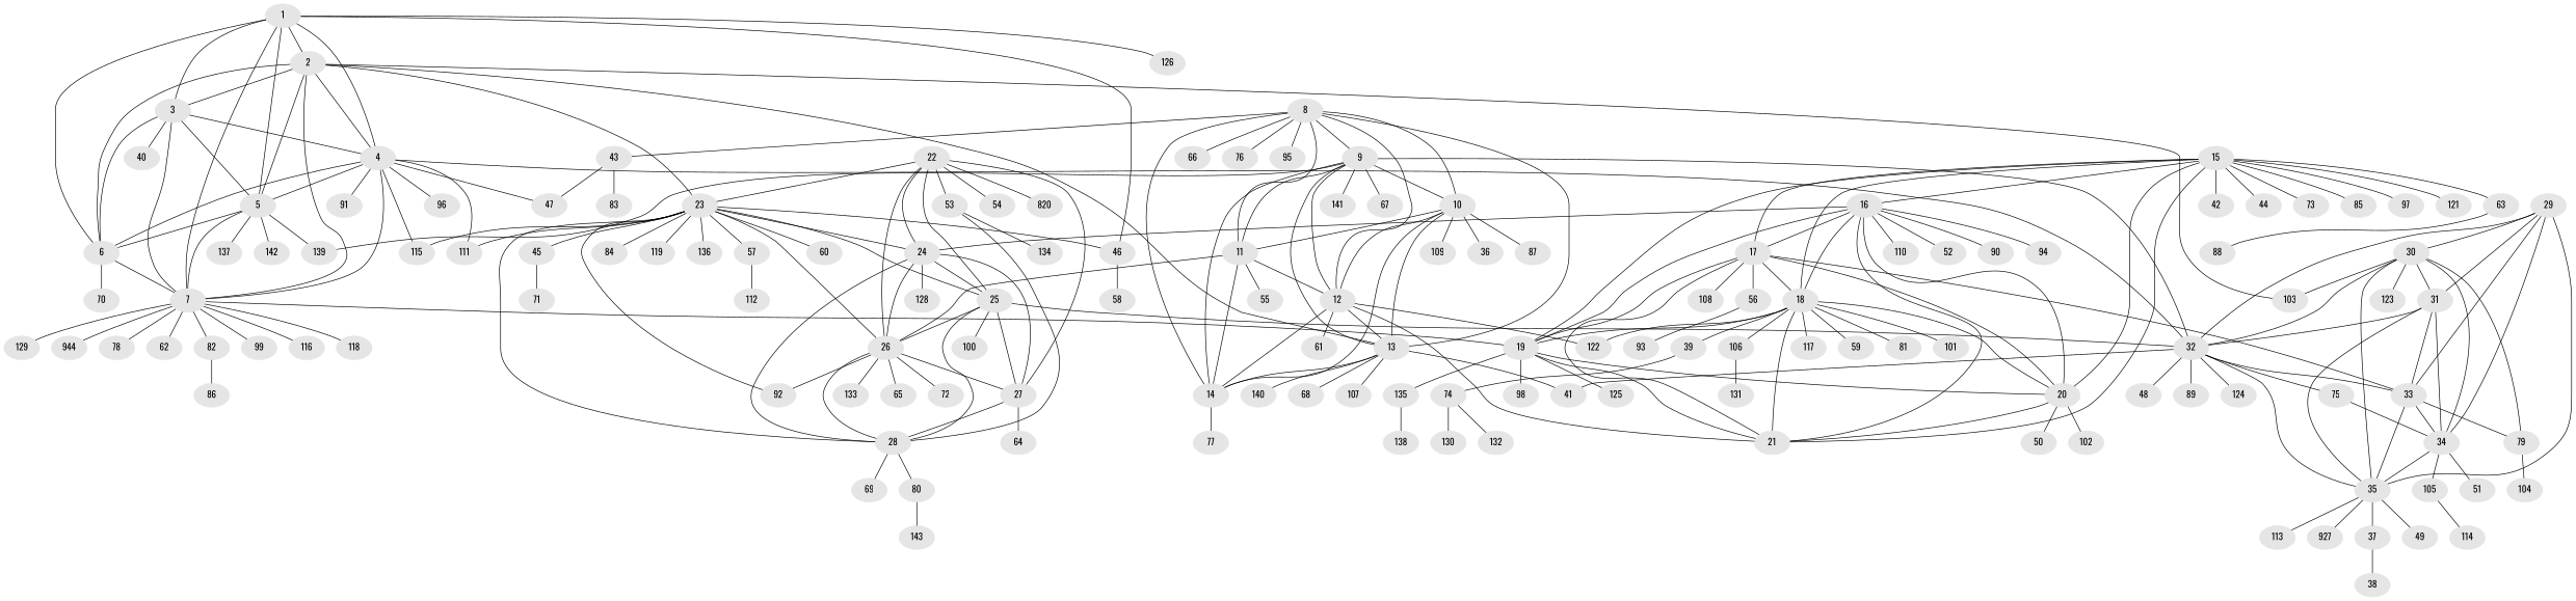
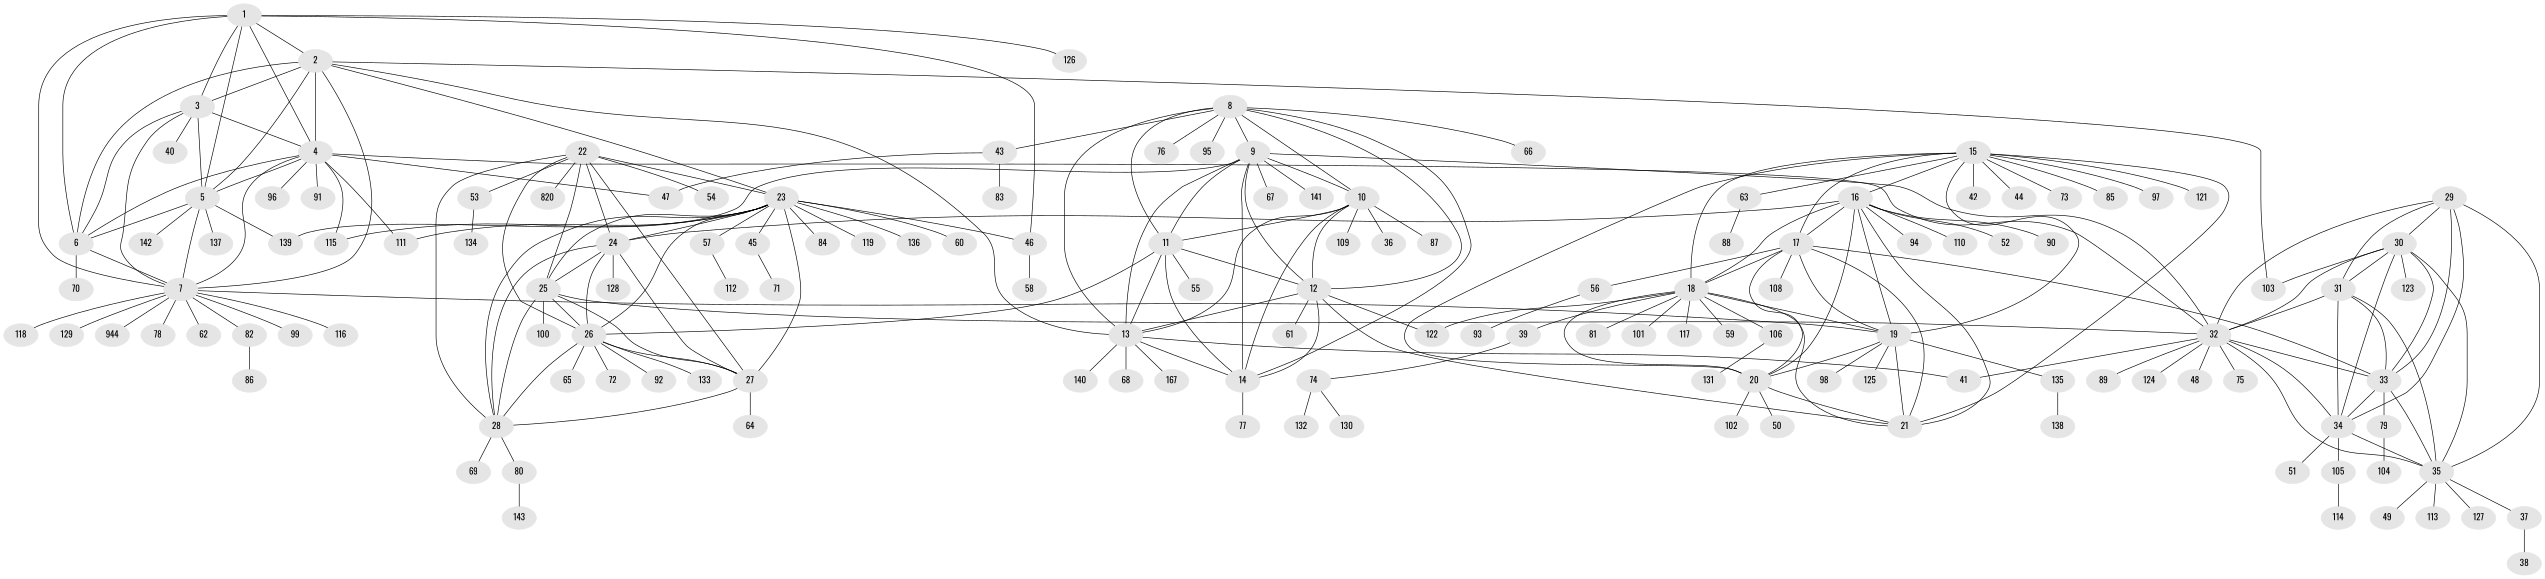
  graph {
    fontname=Oswald
    node [color=gray90 fontname=Oswald style=filled]
    edge [fontname=Oswald]
    1
    2
    3
    4
    5
    6
    7
    46
    126
    13
    23
    103
    40
    32
    47
    91
    96
    111
    115
    137
    139
    142
    70
    19
    62
    78
    82
    99
    116
    118
    129
    n32 [label=944]
    58
    14
    41
    68
-   107
+   107 [label=167]
    140
    26
    24
    25
    27
    28
    45
    57
    60
    84
    119
    136
    33
    34
    35
    48
    75
    89
    124
    21
    20
    98
    125
    135
    86
    8
    9
    10
    11
    12
    43
    66
    76
    95
    67
    141
    36
    87
    109
    55
    61
    122
    77
    83
    65
    72
    92
    133
    15
    16
    17
    18
    42
    44
    63
    73
    85
    97
    121
    52
    90
    94
    110
    56
    108
    39
    59
    81
    101
    106
    117
    50
    102
    88
    128
    79
    93
    74
    131
    138
    22
    53
    54
    n121 [label=820]
    100
    64
    69
    80
    134
    71
    112
    143
    29
    30
    31
    123
    51
    105
    37
    49
    113
-   127 [label=927]
+   127
    104
    114
    38
    130
    132
    1 -- 2
    1 -- 3
    1 -- 4
    1 -- 5
    1 -- 6
    1 -- 7
    1 -- 46
    1 -- 126
    2 -- 3
    2 -- 4
    2 -- 5
    2 -- 6
    2 -- 7
    2 -- 13
    2 -- 23
    2 -- 103
    3 -- 4
    3 -- 5
    3 -- 6
    3 -- 7
    3 -- 40
    4 -- 5
    4 -- 6
    4 -- 7
    4 -- 32
    4 -- 47
    4 -- 91
    4 -- 96
    4 -- 111
    4 -- 115
    5 -- 6
    5 -- 7
    5 -- 137
    5 -- 139
    5 -- 142
    6 -- 7
    6 -- 70
    7 -- 19
    7 -- 62
    7 -- 78
    7 -- 82
    7 -- 99
    7 -- 116
    7 -- 118
    7 -- 129
    7 -- n32
    46 -- 58
    13 -- 14
    13 -- 41
    13 -- 68
    13 -- 107
    13 -- 140
    23 -- 46
    23 -- 111
    23 -- 115
    23 -- 26
    23 -- 24
    23 -- 25
-   23 -- 92
+   23 -- 27
    23 -- 28
    23 -- 45
    23 -- 57
    23 -- 60
    23 -- 84
    23 -- 119
    23 -- 136
    32 -- 41
    32 -- 33
-   75 -- 34
+   32 -- 34
    32 -- 35
    32 -- 48
    32 -- 75
    32 -- 89
    32 -- 124
    19 -- 21
    19 -- 20
    19 -- 98
    19 -- 125
    19 -- 135
    82 -- 86
    14 -- 77
    26 -- 27
    26 -- 28
    26 -- 65
    26 -- 72
    26 -- 92
    26 -- 133
    24 -- 26
    24 -- 25
    24 -- 27
    24 -- 28
    24 -- 128
    25 -- 32
    25 -- 26
    25 -- 27
    25 -- 28
    25 -- 100
    27 -- 28
    27 -- 64
    28 -- 69
    28 -- 80
    45 -- 71
    57 -- 112
    33 -- 34
    33 -- 35
    33 -- 79
    34 -- 35
    34 -- 51
    34 -- 105
    35 -- 37
    35 -- 49
    35 -- 113
    35 -- 127
    20 -- 21
    20 -- 50
    20 -- 102
    135 -- 138
    8 -- 13
    8 -- 14
    8 -- 9
    8 -- 10
    8 -- 11
    8 -- 12
    8 -- 43
    8 -- 66
    8 -- 76
    8 -- 95
    9 -- 13
    9 -- 32
    9 -- 139
    9 -- 14
    9 -- 10
    9 -- 11
    9 -- 12
    9 -- 67
    9 -- 141
    10 -- 13
    10 -- 14
    10 -- 11
    10 -- 12
    10 -- 36
    10 -- 87
    10 -- 109
+   11 -- 13
    11 -- 14
    11 -- 26
    11 -- 12
    11 -- 55
    12 -- 13
    12 -- 14
    12 -- 21
    12 -- 61
    12 -- 122
    43 -- 47
    43 -- 83
    15 -- 19
    15 -- 21
    15 -- 20
    15 -- 16
    15 -- 17
    15 -- 18
    15 -- 42
    15 -- 44
    15 -- 63
    15 -- 73
    15 -- 85
    15 -- 97
    15 -- 121
    16 -- 19
    16 -- 24
    16 -- 21
    16 -- 20
    16 -- 17
    16 -- 18
    16 -- 52
    16 -- 90
    16 -- 94
    16 -- 110
    17 -- 19
    17 -- 33
    17 -- 21
    17 -- 20
    17 -- 18
    17 -- 56
    17 -- 108
    18 -- 19
    18 -- 21
    18 -- 20
    18 -- 122
    18 -- 39
    18 -- 59
    18 -- 81
    18 -- 101
    18 -- 106
    18 -- 117
    63 -- 88
    56 -- 93
    39 -- 74
    106 -- 131
    79 -- 104
    74 -- 130
    74 -- 132
    22 -- 23
    22 -- 26
    22 -- 24
    22 -- 25
    22 -- 27
-   53 -- 28
+   22 -- 28
    22 -- 53
    22 -- 54
    22 -- n121
    53 -- 134
    80 -- 143
    29 -- 32
    29 -- 33
    29 -- 34
    29 -- 35
    29 -- 30
    29 -- 31
    30 -- 103
    30 -- 32
-   30 -- 79
+   30 -- 33
    30 -- 34
    30 -- 35
    30 -- 31
    30 -- 123
    31 -- 32
    31 -- 33
    31 -- 34
    31 -- 35
    105 -- 114
    37 -- 38
  }
